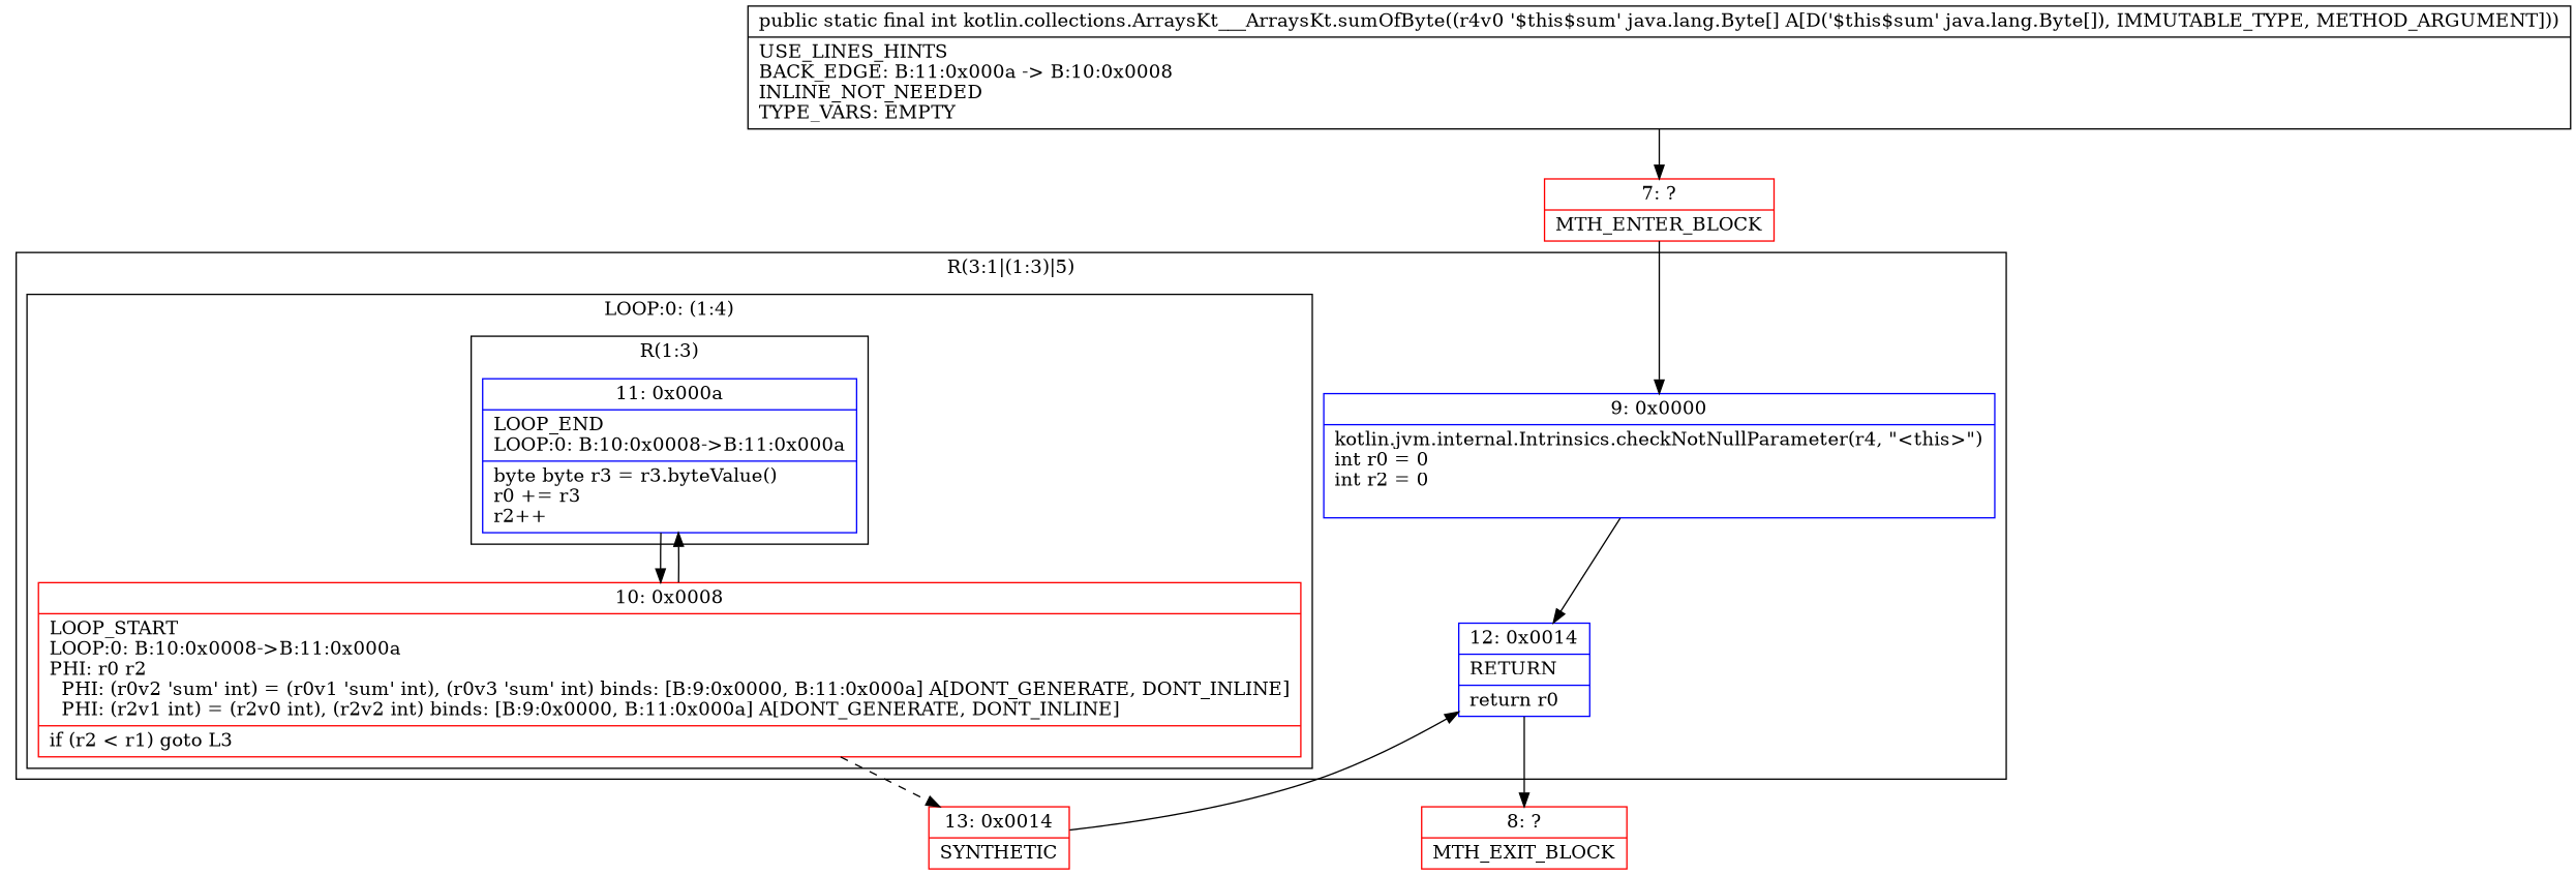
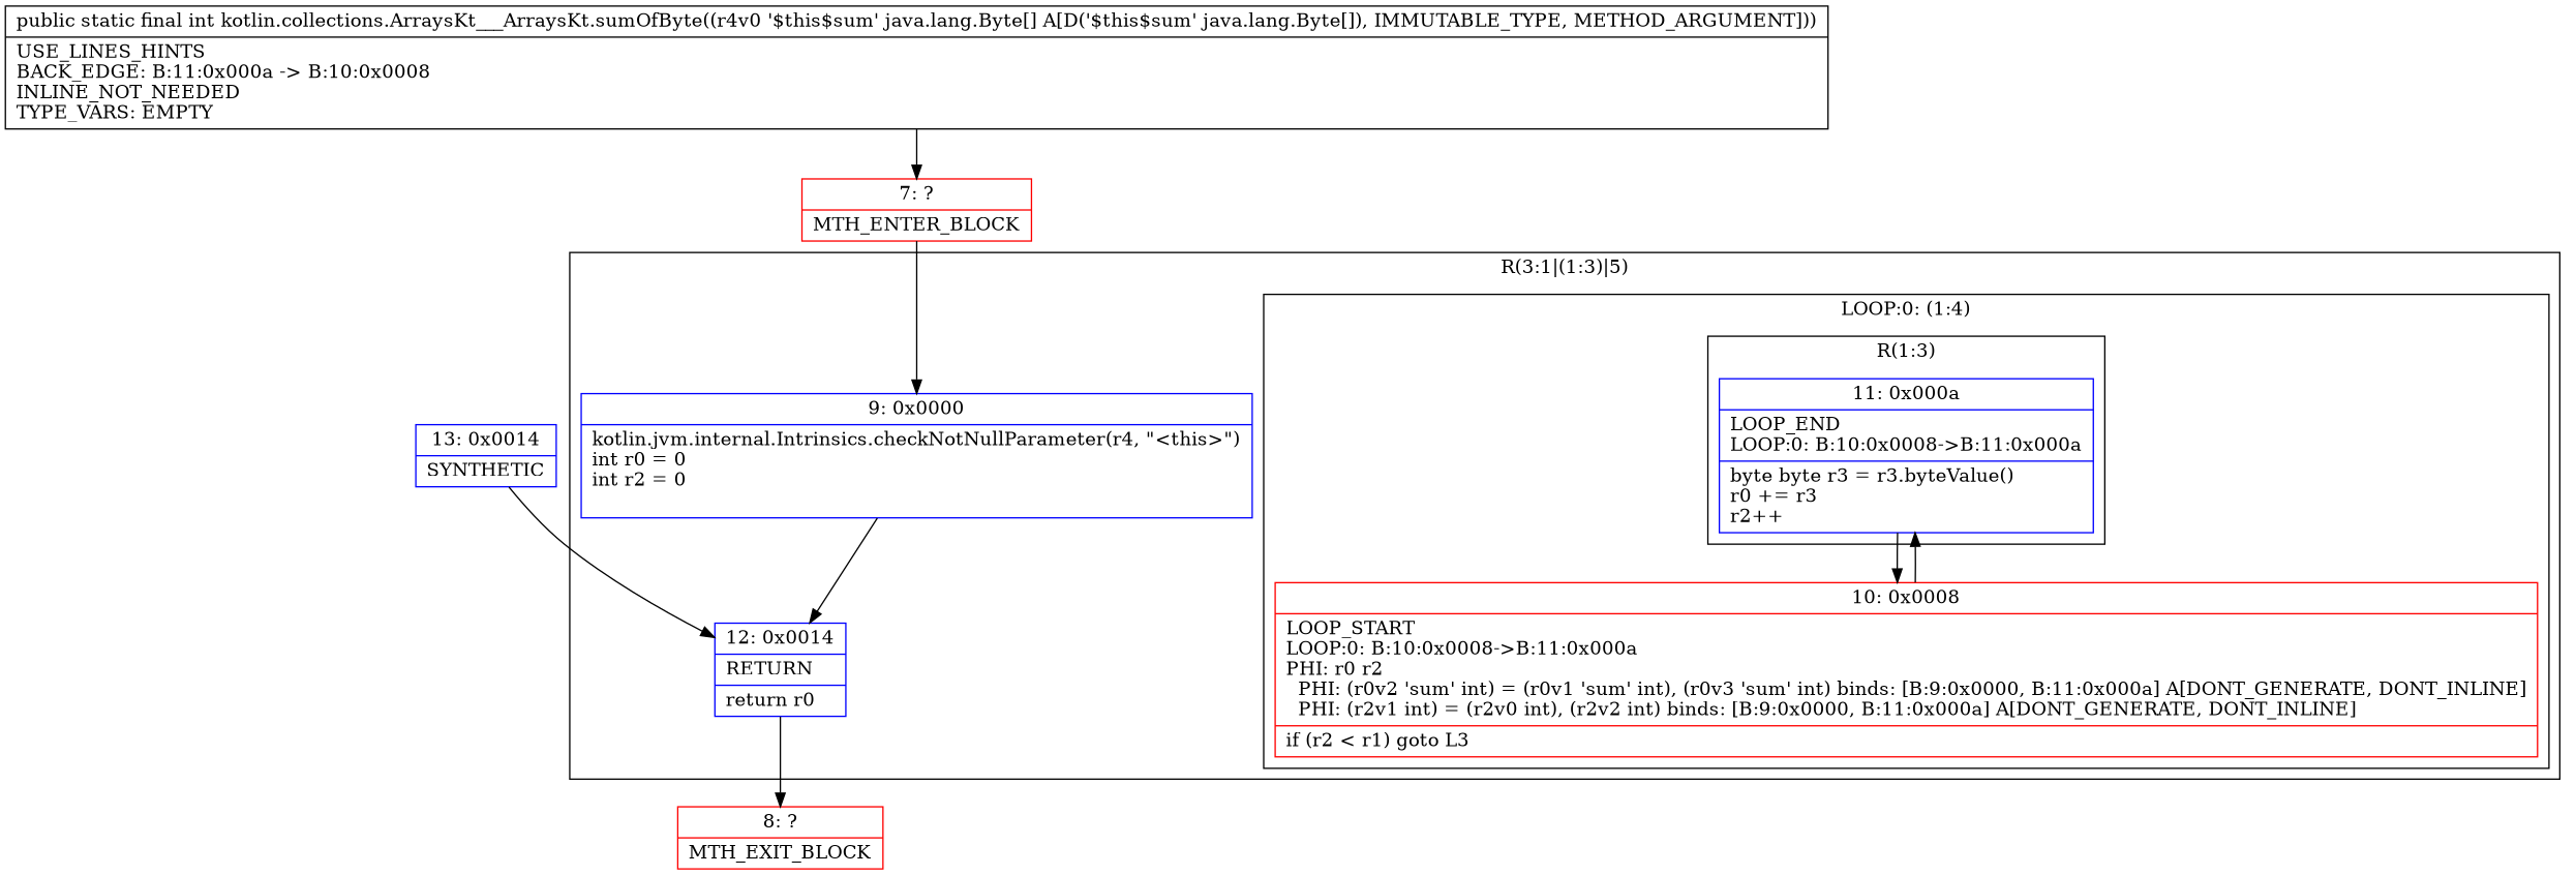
  digraph {
    node [color=red shape=record]
    n1 [color=blue label="{11\:\ 0x000a|LOOP_END\lLOOP:0: B:10:0x0008\-\>B:11:0x000a\l|byte byte r3 = r3.byteValue()\lr0 += r3\lr2++\l}"]
    n2 [label="{10\:\ 0x0008|LOOP_START\lLOOP:0: B:10:0x0008\-\>B:11:0x000a\lPHI: r0 r2 \l  PHI: (r0v2 'sum' int) = (r0v1 'sum' int), (r0v3 'sum' int) binds: [B:9:0x0000, B:11:0x000a] A[DONT_GENERATE, DONT_INLINE]\l  PHI: (r2v1 int) = (r2v0 int), (r2v2 int) binds: [B:9:0x0000, B:11:0x000a] A[DONT_GENERATE, DONT_INLINE]\l|if (r2 \< r1) goto L3\l}"]
    n3 [color=blue label="{9\:\ 0x0000|kotlin.jvm.internal.Intrinsics.checkNotNullParameter(r4, \"\<this\>\")\lint r0 = 0\lint r2 = 0\l\l}"]
    n4 [color=blue label="{12\:\ 0x0014|RETURN\l|return r0\l}"]
-   n5 [label="{13\:\ 0x0014|SYNTHETIC\l}"]
+   n5 [color=blue label="{13\:\ 0x0014|SYNTHETIC\l}"]
    n6 [label="{8\:\ ?|MTH_EXIT_BLOCK\l}"]
    n7 [label="{7\:\ ?|MTH_ENTER_BLOCK\l}"]
    n8 [label="{public static final int kotlin.collections.ArraysKt___ArraysKt.sumOfByte((r4v0 '$this$sum' java.lang.Byte[] A[D('$this$sum' java.lang.Byte[]), IMMUTABLE_TYPE, METHOD_ARGUMENT]))  | USE_LINES_HINTS\lBACK_EDGE: B:11:0x000a \-\> B:10:0x0008\lINLINE_NOT_NEEDED\lTYPE_VARS: EMPTY\l}" color=""]
    subgraph cluster_1 {
      label="R(3:1|(1:3)|5)"
      n3
      n4
      subgraph cluster_2 {
        label="LOOP:0: (1:4)"
        n2
        subgraph cluster_3 {
          label="R(1:3)"
          n1
        }
      }
    }
    n1 -> n2
    n2 -> n1
-   n2 -> n5 [style=dashed]
    n3 -> n4
    n4 -> n6
    n5 -> n4
    n7 -> n3
    n8 -> n7
  }
